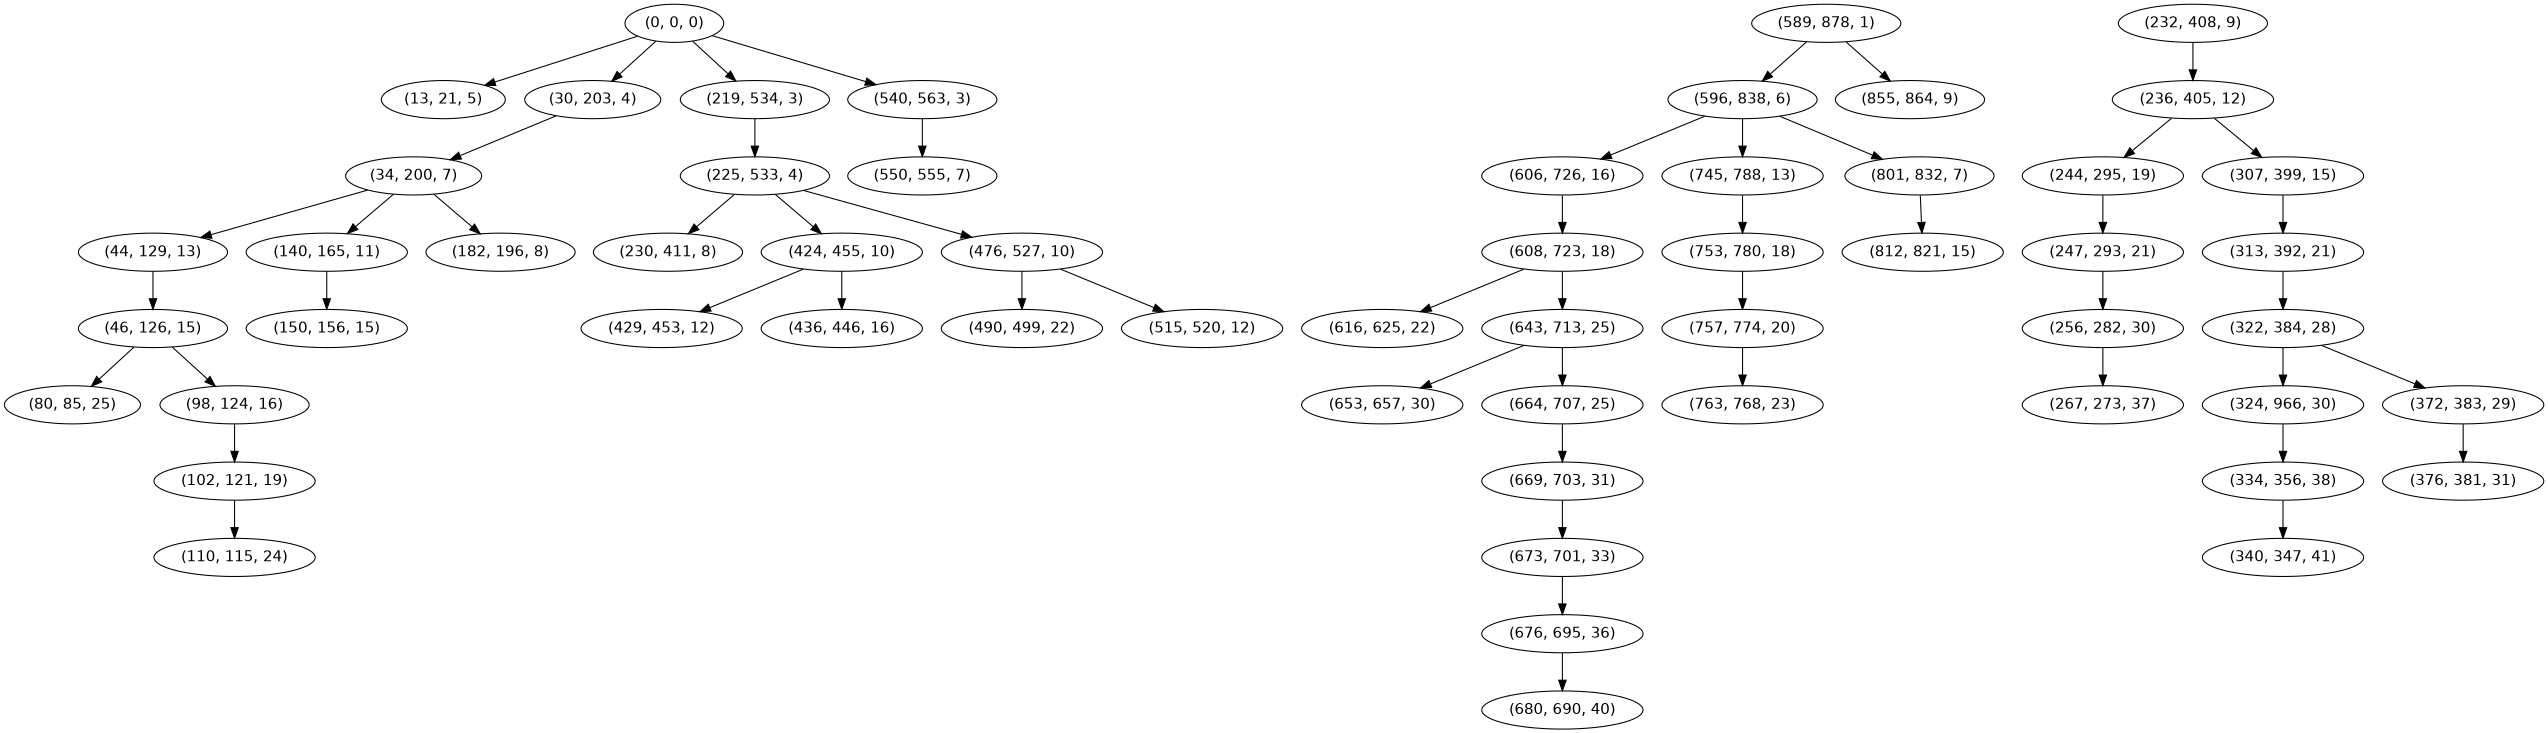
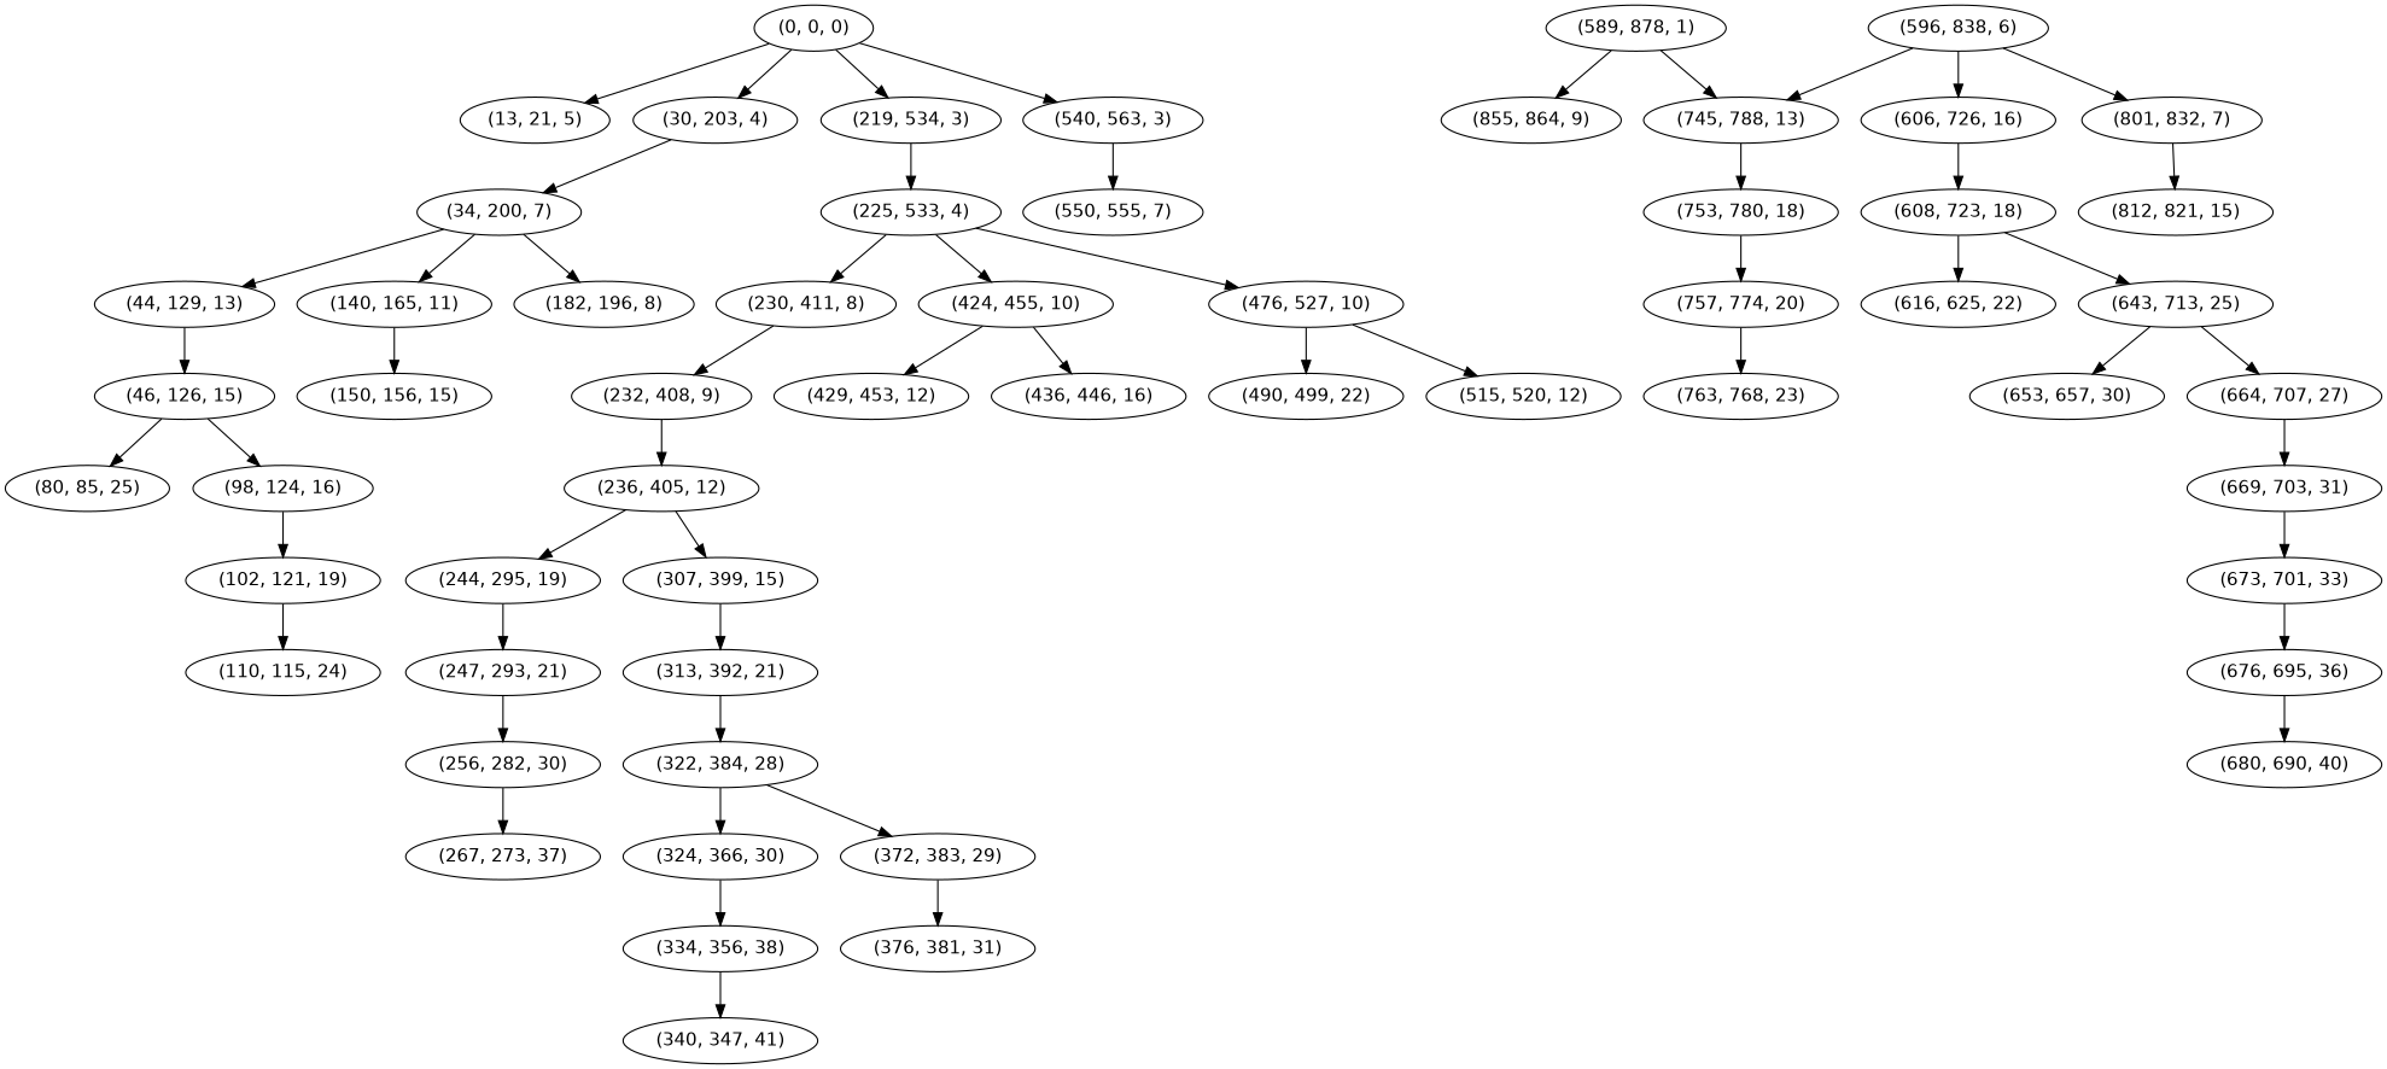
  digraph {
    fontname="DejaVu Sans"
    node [fontname="DejaVu Sans"]
    edge [fontname="DejaVu Sans"]
    "(0, 0, 0)"
    "(13, 21, 5)"
    "(30, 203, 4)"
    "(219, 534, 3)"
    "(540, 563, 3)"
    "(34, 200, 7)"
    "(225, 533, 4)"
    "(550, 555, 7)"
    "(589, 878, 1)"
    "(596, 838, 6)"
    "(855, 864, 9)"
    "(44, 129, 13)"
    "(140, 165, 11)"
    "(182, 196, 8)"
    "(46, 126, 15)"
    "(150, 156, 15)"
    "(80, 85, 25)"
    "(98, 124, 16)"
    "(102, 121, 19)"
    "(110, 115, 24)"
    "(230, 411, 8)"
    "(424, 455, 10)"
    "(476, 527, 10)"
    "(232, 408, 9)"
    "(429, 453, 12)"
    "(436, 446, 16)"
    "(490, 499, 22)"
    "(515, 520, 12)"
    "(236, 405, 12)"
    "(244, 295, 19)"
    "(307, 399, 15)"
    "(247, 293, 21)"
    "(313, 392, 21)"
    "(256, 282, 30)"
    "(267, 273, 37)"
    "(322, 384, 28)"
-   "(324, 366, 30)" [label="(324, 966, 30)"]
+   "(324, 366, 30)"
    "(372, 383, 29)"
    "(334, 356, 38)"
    "(376, 381, 31)"
    "(340, 347, 41)"
    "(606, 726, 16)"
    "(745, 788, 13)"
    "(801, 832, 7)"
    "(608, 723, 18)"
    "(753, 780, 18)"
    "(812, 821, 15)"
    "(616, 625, 22)"
    "(643, 713, 25)"
    "(653, 657, 30)"
-   "(664, 707, 27)" [label="(664, 707, 25)"]
+   "(664, 707, 27)"
    "(669, 703, 31)"
    "(673, 701, 33)"
    "(676, 695, 36)"
    "(680, 690, 40)"
    "(757, 774, 20)"
    "(763, 768, 23)"
    "(0, 0, 0)" -> "(13, 21, 5)"
    "(0, 0, 0)" -> "(30, 203, 4)"
    "(0, 0, 0)" -> "(219, 534, 3)"
    "(0, 0, 0)" -> "(540, 563, 3)"
    "(30, 203, 4)" -> "(34, 200, 7)"
    "(219, 534, 3)" -> "(225, 533, 4)"
    "(540, 563, 3)" -> "(550, 555, 7)"
    "(34, 200, 7)" -> "(44, 129, 13)"
    "(34, 200, 7)" -> "(140, 165, 11)"
    "(34, 200, 7)" -> "(182, 196, 8)"
    "(225, 533, 4)" -> "(230, 411, 8)"
    "(225, 533, 4)" -> "(424, 455, 10)"
    "(225, 533, 4)" -> "(476, 527, 10)"
-   "(589, 878, 1)" -> "(596, 838, 6)"
+   "(589, 878, 1)" -> "(745, 788, 13)"
    "(589, 878, 1)" -> "(855, 864, 9)"
    "(596, 838, 6)" -> "(606, 726, 16)"
    "(596, 838, 6)" -> "(745, 788, 13)"
    "(596, 838, 6)" -> "(801, 832, 7)"
    "(44, 129, 13)" -> "(46, 126, 15)"
    "(140, 165, 11)" -> "(150, 156, 15)"
    "(46, 126, 15)" -> "(80, 85, 25)"
    "(46, 126, 15)" -> "(98, 124, 16)"
    "(98, 124, 16)" -> "(102, 121, 19)"
    "(102, 121, 19)" -> "(110, 115, 24)"
+   "(230, 411, 8)" -> "(232, 408, 9)"
    "(424, 455, 10)" -> "(429, 453, 12)"
    "(424, 455, 10)" -> "(436, 446, 16)"
    "(476, 527, 10)" -> "(490, 499, 22)"
    "(476, 527, 10)" -> "(515, 520, 12)"
    "(232, 408, 9)" -> "(236, 405, 12)"
    "(236, 405, 12)" -> "(244, 295, 19)"
    "(236, 405, 12)" -> "(307, 399, 15)"
    "(244, 295, 19)" -> "(247, 293, 21)"
    "(307, 399, 15)" -> "(313, 392, 21)"
    "(247, 293, 21)" -> "(256, 282, 30)"
    "(313, 392, 21)" -> "(322, 384, 28)"
    "(256, 282, 30)" -> "(267, 273, 37)"
    "(322, 384, 28)" -> "(324, 366, 30)"
    "(322, 384, 28)" -> "(372, 383, 29)"
    "(324, 366, 30)" -> "(334, 356, 38)"
    "(372, 383, 29)" -> "(376, 381, 31)"
    "(334, 356, 38)" -> "(340, 347, 41)"
    "(606, 726, 16)" -> "(608, 723, 18)"
    "(745, 788, 13)" -> "(753, 780, 18)"
    "(801, 832, 7)" -> "(812, 821, 15)"
    "(608, 723, 18)" -> "(616, 625, 22)"
    "(608, 723, 18)" -> "(643, 713, 25)"
    "(753, 780, 18)" -> "(757, 774, 20)"
    "(643, 713, 25)" -> "(653, 657, 30)"
    "(643, 713, 25)" -> "(664, 707, 27)"
    "(664, 707, 27)" -> "(669, 703, 31)"
    "(669, 703, 31)" -> "(673, 701, 33)"
    "(673, 701, 33)" -> "(676, 695, 36)"
    "(676, 695, 36)" -> "(680, 690, 40)"
    "(757, 774, 20)" -> "(763, 768, 23)"
  }
